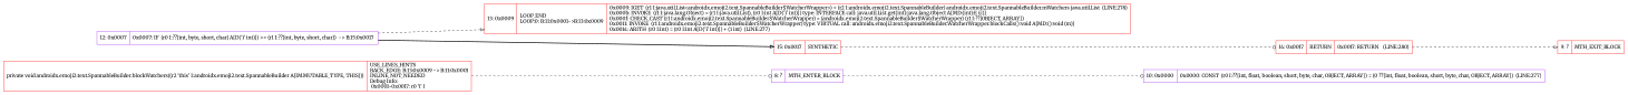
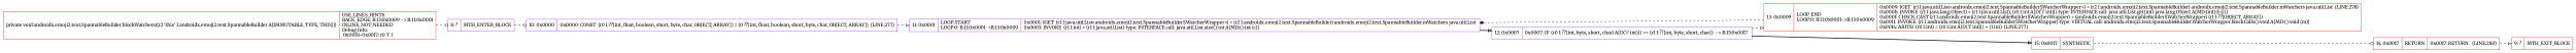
  digraph {
    fontname=Merriweather
    rankdir=LR
    node [color=red fontname=Merriweather shape=record]
    edge [arrowhead=onormal fontname=Merriweather style=dashed]
    n1 [color=purple label="{8\:\ ?|MTH_ENTER_BLOCK\l}"]
    n2 [color=purple label="{10\:\ 0x0000|0x0000: CONST  (r0 I:??[int, float, boolean, short, byte, char, OBJECT, ARRAY]) = (0 ??[int, float, boolean, short, byte, char, OBJECT, ARRAY])  (LINE:277)\l}"]
+   n3 [color=purple label="{11\:\ 0x0001|LOOP_START\lLOOP:0: B:11:0x0001\-\>B:13:0x0009\l|0x0001: IGET  (r1 I:java.util.List\<androidx.emoji2.text.SpannableBuilder$WatcherWrapper\>) = (r2 I:androidx.emoji2.text.SpannableBuilder) androidx.emoji2.text.SpannableBuilder.mWatchers java.util.List \l0x0003: INVOKE  (r1 I:int) = (r1 I:java.util.List) type: INTERFACE call: java.util.List.size():int A[MD:():int (c)]\l}"]
    n4 [color=purple label="{12\:\ 0x0007|0x0007: IF  (r0 I:??[int, byte, short, char] A[D('i' int)]) \>= (r1 I:??[int, byte, short, char])  \-\> B:15:0x0017 \l}"]
    n5 [label="{13\:\ 0x0009|LOOP_END\lLOOP:0: B:11:0x0001\-\>B:13:0x0009\l|0x0009: IGET  (r1 I:java.util.List\<androidx.emoji2.text.SpannableBuilder$WatcherWrapper\>) = (r2 I:androidx.emoji2.text.SpannableBuilder) androidx.emoji2.text.SpannableBuilder.mWatchers java.util.List  (LINE:278)\l0x000b: INVOKE  (r1 I:java.lang.Object) = (r1 I:java.util.List), (r0 I:int A[D('i' int)]) type: INTERFACE call: java.util.List.get(int):java.lang.Object A[MD:(int):E (c)]\l0x000f: CHECK_CAST (r1 I:androidx.emoji2.text.SpannableBuilder$WatcherWrapper) = (androidx.emoji2.text.SpannableBuilder$WatcherWrapper) (r1 I:??[OBJECT, ARRAY]) \l0x0011: INVOKE  (r1 I:androidx.emoji2.text.SpannableBuilder$WatcherWrapper) type: VIRTUAL call: androidx.emoji2.text.SpannableBuilder.WatcherWrapper.blockCalls():void A[MD:():void (m)]\l0x0014: ARITH  (r0 I:int) = (r0 I:int A[D('i' int)]) + (1 int)  (LINE:277)\l}"]
    n6 [label="{15\:\ 0x0017|SYNTHETIC\l}"]
    n7 [label="{14\:\ 0x0017|RETURN\l|0x0017: RETURN    (LINE:280)\l}"]
    n8 [label="{9\:\ ?|MTH_EXIT_BLOCK\l}"]
    n9 [label="{private void androidx.emoji2.text.SpannableBuilder.blockWatchers((r2 'this' I:androidx.emoji2.text.SpannableBuilder A[IMMUTABLE_TYPE, THIS]))  | USE_LINES_HINTS\lBACK_EDGE: B:13:0x0009 \-\> B:11:0x0001\lINLINE_NOT_NEEDED\lDebug Info:\l  0x0001\-0x0017: r0 'i' I\l}"]
    n1 -> n2 [arrowhead=odot]
+   n2 -> n3
+   n3 -> n4 [style=bold]
    n4 -> n5
    n4 -> n6 [style=bold]
+   n5 -> n3 [arrowhead=diamond]
    n6 -> n7 [arrowhead=odot]
    n7 -> n8
    n9 -> n1 [arrowhead=odot]
  }
